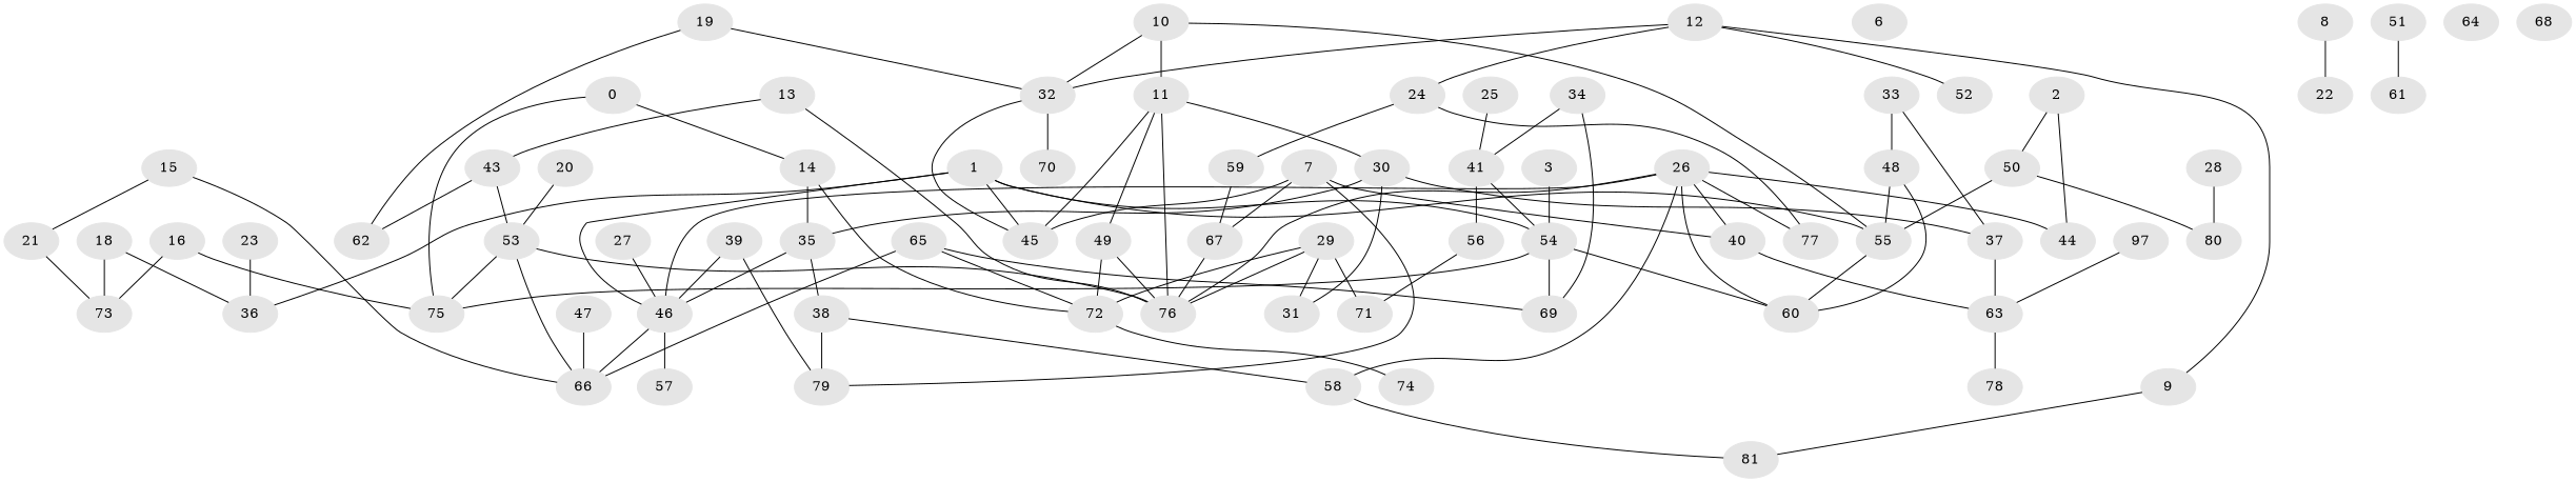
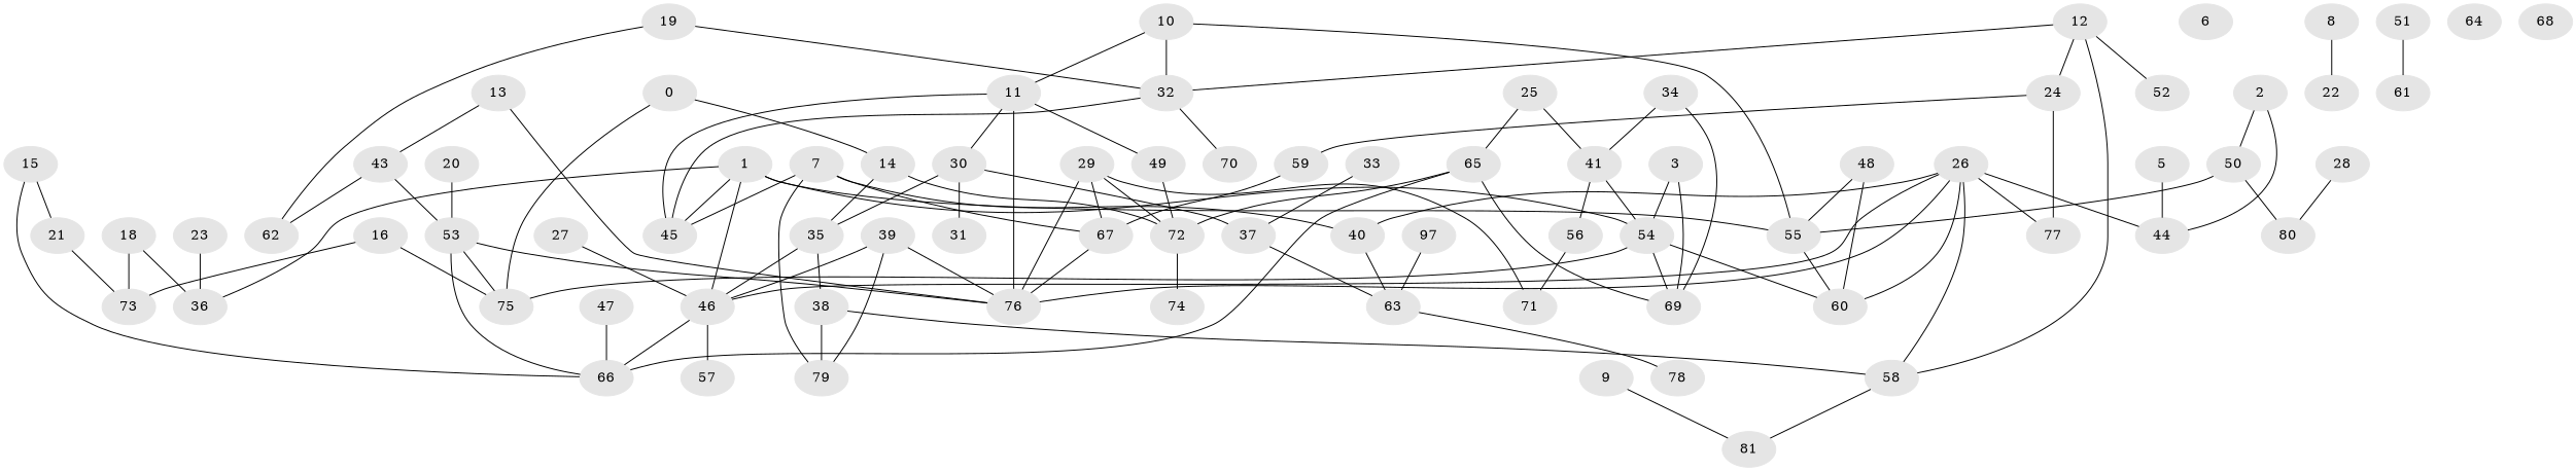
  graph {
    node [color=gray90 style=filled]
    1
    36
    45
    46
    54
    55
    66
    57
    69
    75
    60
    2
    44
    50
    80
    3
    n17 [label=0]
    14
    35
    72
+   5
    6
    7
    40
    67
    79
    63
    76
    8
    22
    9
    81
    10
    11
    32
    30
    49
    70
    31
    37
    12
    24
    52
    58
    59
    77
    13
    43
    62
    53
    38
    74
    15
    21
    73
    16
    n57 [label=97]
    78
    18
    19
    20
    23
    25
    41
    65
    56
    26
    27
    28
    29
    71
    33
    48
    34
    39
    47
    51
    61
    64
    68
    1 -- 36
    1 -- 45
    1 -- 46
    1 -- 54
    1 -- 55
    46 -- 66
    46 -- 57
    54 -- 69
    54 -- 75
    54 -- 60
    55 -- 60
    2 -- 44
    2 -- 50
    50 -- 55
    50 -- 80
    3 -- 54
+   3 -- 69
    n17 -- 75
    n17 -- 14
    14 -- 35
    14 -- 72
    35 -- 46
    35 -- 38
    72 -- 74
+   5 -- 44
    7 -- 45
    7 -- 40
    7 -- 67
    7 -- 79
    40 -- 63
    67 -- 76
    63 -- 78
    8 -- 22
    9 -- 81
    10 -- 55
    10 -- 11
    10 -- 32
    11 -- 45
    11 -- 76
    11 -- 30
    11 -- 49
    32 -- 45
    32 -- 70
    30 -- 35
    30 -- 31
    30 -- 37
    49 -- 72
    37 -- 63
    12 -- 32
    12 -- 24
    12 -- 52
-   12 -- 9
+   12 -- 58
    24 -- 59
    24 -- 77
    58 -- 81
    59 -- 67
    13 -- 76
    13 -- 43
    43 -- 62
    43 -- 53
    53 -- 66
    53 -- 75
    53 -- 76
    38 -- 79
    38 -- 58
    15 -- 66
    15 -- 21
    21 -- 73
    16 -- 75
    16 -- 73
    n57 -- 63
    18 -- 36
    18 -- 73
    19 -- 32
    19 -- 62
    20 -- 53
    23 -- 36
    25 -- 41
+   25 -- 65
    41 -- 54
    41 -- 56
    65 -- 66
    65 -- 69
    65 -- 72
    56 -- 71
    26 -- 46
    26 -- 60
    26 -- 44
    26 -- 40
    26 -- 76
    26 -- 58
    26 -- 77
    27 -- 46
    28 -- 80
    29 -- 72
-   29 -- 31
+   29 -- 67
    29 -- 76
    29 -- 71
    33 -- 37
-   33 -- 48
    48 -- 55
    48 -- 60
    34 -- 69
    34 -- 41
    39 -- 46
    39 -- 79
-   49 -- 76
+   39 -- 76
    47 -- 66
    51 -- 61
  }
